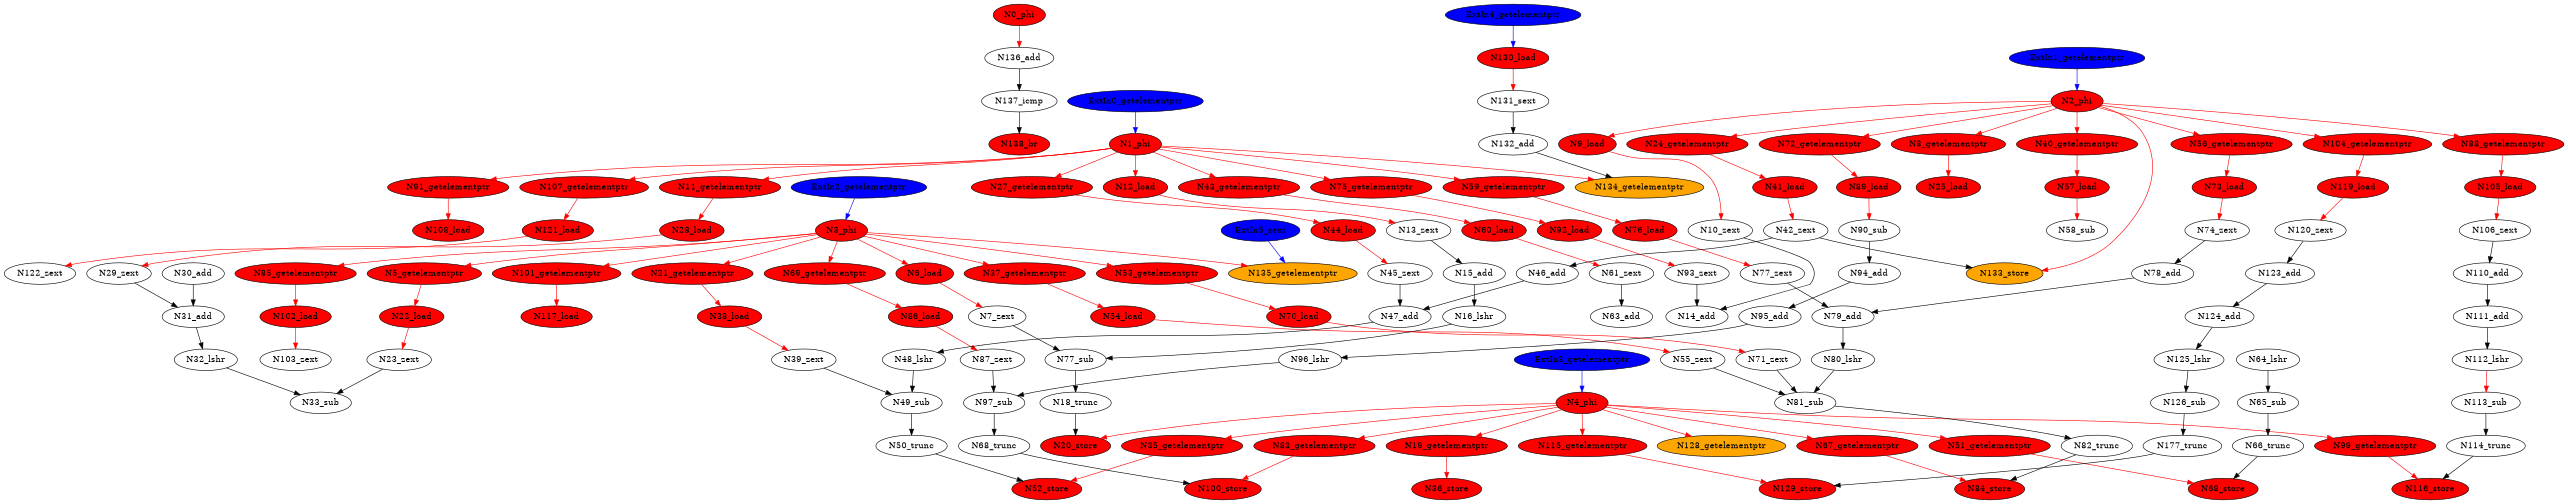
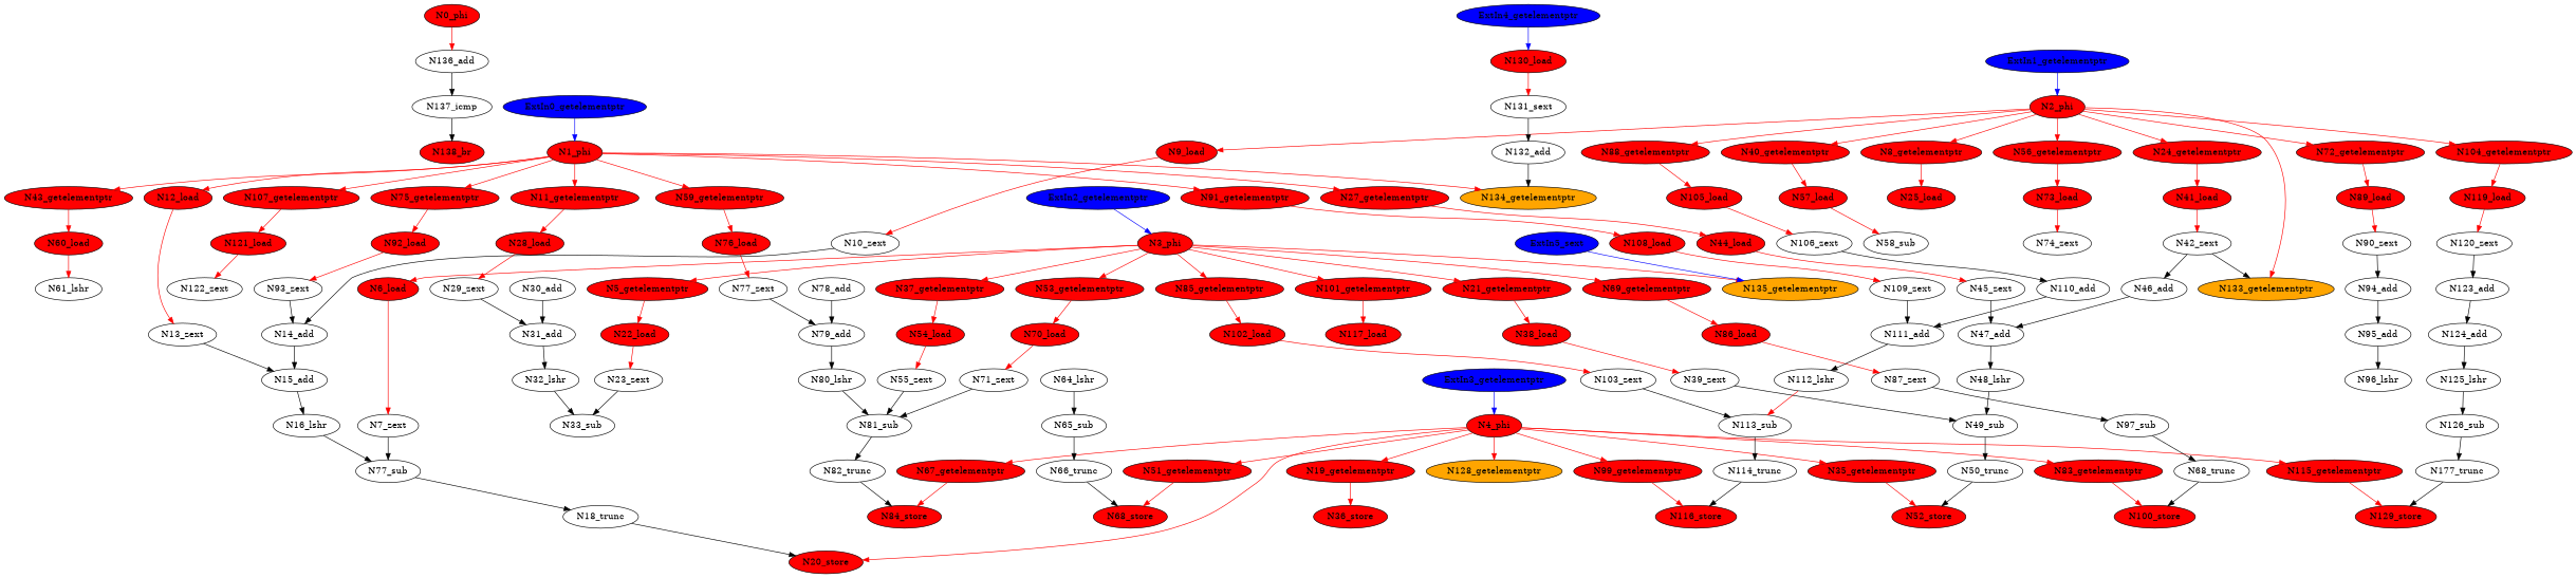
  digraph {
    frequency=390616
    node [fillcolor=red forbidden=1 style=filled weight=1]
    edge [color=red]
    N0_phi
    N136_add [forbidden=0 fillcolor="" style=""]
    N137_icmp [forbidden=0 fillcolor="" style=""]
    N1_phi
    N11_getelementptr
    N12_load
    N27_getelementptr
    N43_getelementptr
    N59_getelementptr
    N75_getelementptr
    N91_getelementptr
    N107_getelementptr
    N134_getelementptr [fillcolor=orange]
    N28_load
    N13_zext [forbidden=0 fillcolor="" style=""]
    N44_load
    N60_load
    N76_load
    N92_load
    N108_load
    N121_load
    N2_phi
    N8_getelementptr
    N9_load
    N24_getelementptr
    N40_getelementptr
    N56_getelementptr
    N72_getelementptr
    N88_getelementptr
    N104_getelementptr
-   N133_getelementptr [fillcolor=orange label=N133_store]
+   N133_getelementptr [fillcolor=orange]
    N25_load
    N10_zext [forbidden=0 fillcolor="" style=""]
    N41_load
    N57_load
    N73_load
    N89_load
    N105_load
    N119_load
    N3_phi
    N5_getelementptr
    N6_load
    N21_getelementptr
    N37_getelementptr
    N53_getelementptr
    N69_getelementptr
    N85_getelementptr
    N101_getelementptr
    N135_getelementptr [fillcolor=orange]
    N22_load
    N7_zext [forbidden=0 fillcolor="" style=""]
    N38_load
    N54_load
    N70_load
    N86_load
    N102_load
    N117_load
    N4_phi
    N19_getelementptr
    N20_store
    N35_getelementptr
    N51_getelementptr
    N67_getelementptr
    N83_getelementptr
    N99_getelementptr
    N115_getelementptr
    N128_getelementptr [fillcolor=orange]
    N36_store
    N52_store
    N68_store
    N84_store
    N100_store
    N116_store
    N129_store
    N23_zext [forbidden=0 fillcolor="" style=""]
    n76 [forbidden=0 label=N77_sub fillcolor="" style=""]
    N18_trunc [forbidden=0 fillcolor="" style=""]
    N14_add [forbidden=0 fillcolor="" style=""]
    N15_add [forbidden=0 fillcolor="" style=""]
    N29_zext [forbidden=0 fillcolor="" style=""]
    N16_lshr [forbidden=0 fillcolor="" style=""]
    N39_zext [forbidden=0 fillcolor="" style=""]
    N33_sub [forbidden=0 fillcolor="" style=""]
    N42_zext [forbidden=0 fillcolor="" style=""]
    N30_add [forbidden=0 fillcolor="" style=""]
    N31_add [forbidden=0 fillcolor="" style=""]
    N45_zext [forbidden=0 fillcolor="" style=""]
    N32_lshr [forbidden=0 fillcolor="" style=""]
    N55_zext [forbidden=0 fillcolor="" style=""]
    N49_sub [forbidden=0 fillcolor="" style=""]
    N50_trunc [forbidden=0 fillcolor="" style=""]
    n92 [forbidden=0 label=N58_sub fillcolor="" style=""]
    N46_add [forbidden=0 fillcolor="" style=""]
    N47_add [forbidden=0 fillcolor="" style=""]
-   N61_zext [forbidden=0 fillcolor="" style=""]
+   N61_zext [forbidden=0 label=N61_lshr fillcolor="" style=""]
    N48_lshr [forbidden=0 fillcolor="" style=""]
    N71_zext [forbidden=0 fillcolor="" style=""]
    N81_sub [forbidden=0 fillcolor="" style=""]
    N65_sub [forbidden=0 fillcolor="" style=""]
    N66_trunc [forbidden=0 fillcolor="" style=""]
    N74_zext [forbidden=0 fillcolor="" style=""]
    N77_zext [forbidden=0 fillcolor="" style=""]
-   N63_add [forbidden=0 fillcolor="" style=""]
    N64_lshr [forbidden=0 fillcolor="" style=""]
    N87_zext [forbidden=0 fillcolor="" style=""]
    N82_trunc [forbidden=0 fillcolor="" style=""]
-   N90_zext [forbidden=0 label=N90_sub fillcolor="" style=""]
+   N90_zext [forbidden=0 fillcolor="" style=""]
    N78_add [forbidden=0 fillcolor="" style=""]
    N79_add [forbidden=0 fillcolor="" style=""]
    N93_zext [forbidden=0 fillcolor="" style=""]
    N80_lshr [forbidden=0 fillcolor="" style=""]
    N103_zext [forbidden=0 fillcolor="" style=""]
    N97_sub [forbidden=0 fillcolor="" style=""]
    n114 [forbidden=0 label=N68_trunc fillcolor="" style=""]
    N106_zext [forbidden=0 fillcolor="" style=""]
    N94_add [forbidden=0 fillcolor="" style=""]
    N95_add [forbidden=0 fillcolor="" style=""]
+   N109_zext [forbidden=0 fillcolor="" style=""]
    N96_lshr [forbidden=0 fillcolor="" style=""]
    N113_sub [forbidden=0 fillcolor="" style=""]
    N114_trunc [forbidden=0 fillcolor="" style=""]
    N120_zext [forbidden=0 fillcolor="" style=""]
    N110_add [forbidden=0 fillcolor="" style=""]
    N111_add [forbidden=0 fillcolor="" style=""]
    N122_zext [forbidden=0 fillcolor="" style=""]
    N112_lshr [forbidden=0 fillcolor="" style=""]
    N126_sub [forbidden=0 fillcolor="" style=""]
    n128 [forbidden=0 label=N177_trunc fillcolor="" style=""]
    N123_add [forbidden=0 fillcolor="" style=""]
    N124_add [forbidden=0 fillcolor="" style=""]
    N125_lshr [forbidden=0 fillcolor="" style=""]
    N130_load
    N131_sext [forbidden=0 fillcolor="" style=""]
    N132_add [forbidden=0 fillcolor="" style=""]
    N138_br
    ExtIn0_getelementptr [fillcolor=blue weight=0]
    ExtIn1_getelementptr [fillcolor=blue weight=0]
    ExtIn2_getelementptr [fillcolor=blue weight=0]
    ExtIn3_getelementptr [fillcolor=blue weight=0]
    ExtIn4_getelementptr [fillcolor=blue weight=0]
    ExtIn5_sext [fillcolor=blue weight=0]
    N0_phi -> N136_add
    N136_add -> N137_icmp [color=""]
    N137_icmp -> N138_br [color=""]
    N1_phi -> N11_getelementptr
    N1_phi -> N12_load
    N1_phi -> N27_getelementptr
    N1_phi -> N43_getelementptr
    N1_phi -> N59_getelementptr
    N1_phi -> N75_getelementptr
    N1_phi -> N91_getelementptr
    N1_phi -> N107_getelementptr
    N1_phi -> N134_getelementptr
    N11_getelementptr -> N28_load
    N12_load -> N13_zext
    N27_getelementptr -> N44_load
    N43_getelementptr -> N60_load
    N59_getelementptr -> N76_load
    N75_getelementptr -> N92_load
    N91_getelementptr -> N108_load
    N107_getelementptr -> N121_load
    N28_load -> N29_zext
    N13_zext -> N15_add [color=""]
    N44_load -> N45_zext
    N60_load -> N61_zext
    N76_load -> N77_zext
    N92_load -> N93_zext
+   N108_load -> N109_zext
    N121_load -> N122_zext
    N2_phi -> N8_getelementptr
    N2_phi -> N9_load
    N2_phi -> N24_getelementptr
    N2_phi -> N40_getelementptr
    N2_phi -> N56_getelementptr
    N2_phi -> N72_getelementptr
    N2_phi -> N88_getelementptr
    N2_phi -> N104_getelementptr
    N2_phi -> N133_getelementptr
    N8_getelementptr -> N25_load
    N9_load -> N10_zext
    N24_getelementptr -> N41_load
    N40_getelementptr -> N57_load
    N56_getelementptr -> N73_load
    N72_getelementptr -> N89_load
    N88_getelementptr -> N105_load
    N104_getelementptr -> N119_load
    N10_zext -> N14_add [color=""]
    N41_load -> N42_zext
    N57_load -> n92
    N73_load -> N74_zext
    N89_load -> N90_zext
    N105_load -> N106_zext
    N119_load -> N120_zext
    N3_phi -> N5_getelementptr
    N3_phi -> N6_load
    N3_phi -> N21_getelementptr
    N3_phi -> N37_getelementptr
    N3_phi -> N53_getelementptr
    N3_phi -> N69_getelementptr
    N3_phi -> N85_getelementptr
    N3_phi -> N101_getelementptr
    N3_phi -> N135_getelementptr
    N5_getelementptr -> N22_load
    N6_load -> N7_zext
    N21_getelementptr -> N38_load
    N37_getelementptr -> N54_load
    N53_getelementptr -> N70_load
    N69_getelementptr -> N86_load
    N85_getelementptr -> N102_load
    N101_getelementptr -> N117_load
    N22_load -> N23_zext
    N7_zext -> n76 [color=""]
    N38_load -> N39_zext
    N54_load -> N55_zext
    N70_load -> N71_zext
    N86_load -> N87_zext
    N102_load -> N103_zext
    N4_phi -> N19_getelementptr
    N4_phi -> N20_store
    N4_phi -> N35_getelementptr
    N4_phi -> N51_getelementptr
    N4_phi -> N67_getelementptr
    N4_phi -> N83_getelementptr
    N4_phi -> N99_getelementptr
    N4_phi -> N115_getelementptr
    N4_phi -> N128_getelementptr
    N19_getelementptr -> N36_store
    N35_getelementptr -> N52_store
    N51_getelementptr -> N68_store
    N67_getelementptr -> N84_store
    N83_getelementptr -> N100_store
    N99_getelementptr -> N116_store
    N115_getelementptr -> N129_store
    N23_zext -> N33_sub [color=""]
    n76 -> N18_trunc [color=""]
    N18_trunc -> N20_store [color=""]
+   N14_add -> N15_add [color=""]
    N15_add -> N16_lshr [color=""]
    N29_zext -> N31_add [color=""]
    N16_lshr -> n76 [color=""]
    N39_zext -> N49_sub [color=""]
    N42_zext -> N133_getelementptr [color=""]
    N42_zext -> N46_add [color=""]
    N30_add -> N31_add [color=""]
    N31_add -> N32_lshr [color=""]
    N45_zext -> N47_add [color=""]
    N32_lshr -> N33_sub [color=""]
    N55_zext -> N81_sub [color=""]
    N49_sub -> N50_trunc [color=""]
    N50_trunc -> N52_store [color=""]
    N46_add -> N47_add [color=""]
    N47_add -> N48_lshr [color=""]
-   N61_zext -> N63_add [color=""]
    N48_lshr -> N49_sub [color=""]
    N71_zext -> N81_sub [color=""]
    N81_sub -> N82_trunc [color=""]
    N65_sub -> N66_trunc [color=""]
    N66_trunc -> N68_store [color=""]
-   N74_zext -> N78_add [color=""]
    N77_zext -> N79_add [color=""]
    N64_lshr -> N65_sub [color=""]
    N87_zext -> N97_sub [color=""]
    N82_trunc -> N84_store [color=""]
    N90_zext -> N94_add [color=""]
    N78_add -> N79_add [color=""]
    N79_add -> N80_lshr [color=""]
    N93_zext -> N14_add [color=""]
    N80_lshr -> N81_sub [color=""]
+   N103_zext -> N113_sub [color=""]
    N97_sub -> n114 [color=""]
    n114 -> N100_store [color=""]
    N106_zext -> N110_add [color=""]
    N94_add -> N95_add [color=""]
    N95_add -> N96_lshr [color=""]
-   N96_lshr -> N97_sub [color=""]
+   N109_zext -> N111_add [color=""]
    N113_sub -> N114_trunc [color=""]
    N114_trunc -> N116_store [color=""]
    N120_zext -> N123_add [color=""]
    N110_add -> N111_add [color=""]
    N111_add -> N112_lshr [color=""]
    N112_lshr -> N113_sub
    N126_sub -> n128 [color=""]
    n128 -> N129_store [color=""]
    N123_add -> N124_add [color=""]
    N124_add -> N125_lshr [color=""]
    N125_lshr -> N126_sub [color=""]
    N130_load -> N131_sext
    N131_sext -> N132_add [color=""]
    N132_add -> N134_getelementptr [color=""]
    ExtIn0_getelementptr -> N1_phi [color=blue]
    ExtIn1_getelementptr -> N2_phi [color=blue]
    ExtIn2_getelementptr -> N3_phi [color=blue]
    ExtIn3_getelementptr -> N4_phi [color=blue]
    ExtIn4_getelementptr -> N130_load [color=blue]
    ExtIn5_sext -> N135_getelementptr [color=blue]
  }
